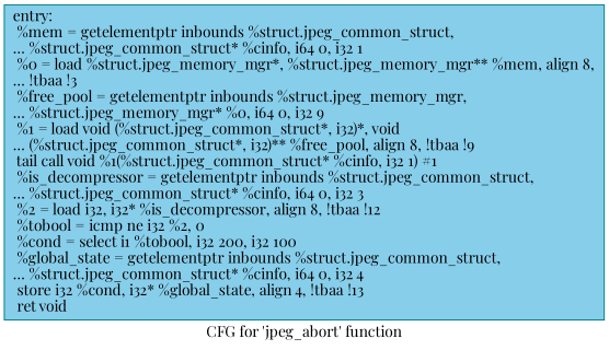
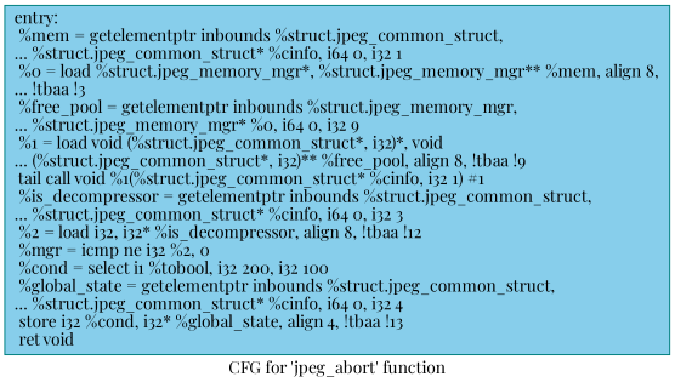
  digraph {
    label="CFG for 'jpeg_abort' function"
    fontname="Playfair Display"
-   n1 [fillcolor=skyblue label="{entry:\l  %mem = getelementptr inbounds %struct.jpeg_common_struct,\l... %struct.jpeg_common_struct* %cinfo, i64 0, i32 1\l  %0 = load %struct.jpeg_memory_mgr*, %struct.jpeg_memory_mgr** %mem, align 8,\l... !tbaa !3\l  %free_pool = getelementptr inbounds %struct.jpeg_memory_mgr,\l... %struct.jpeg_memory_mgr* %0, i64 0, i32 9\l  %1 = load void (%struct.jpeg_common_struct*, i32)*, void\l... (%struct.jpeg_common_struct*, i32)** %free_pool, align 8, !tbaa !9\l  tail call void %1(%struct.jpeg_common_struct* %cinfo, i32 1) #1\l  %is_decompressor = getelementptr inbounds %struct.jpeg_common_struct,\l... %struct.jpeg_common_struct* %cinfo, i64 0, i32 3\l  %2 = load i32, i32* %is_decompressor, align 8, !tbaa !12\l  %tobool = icmp ne i32 %2, 0\l  %cond = select i1 %tobool, i32 200, i32 100\l  %global_state = getelementptr inbounds %struct.jpeg_common_struct,\l... %struct.jpeg_common_struct* %cinfo, i64 0, i32 4\l  store i32 %cond, i32* %global_state, align 4, !tbaa !13\l  ret void\l}" shape=record style=filled color=teal fontname="Playfair Display"]
+   n1 [fillcolor=skyblue label="{entry:\l  %mem = getelementptr inbounds %struct.jpeg_common_struct,\l... %struct.jpeg_common_struct* %cinfo, i64 0, i32 1\l  %0 = load %struct.jpeg_memory_mgr*, %struct.jpeg_memory_mgr** %mem, align 8,\l... !tbaa !3\l  %free_pool = getelementptr inbounds %struct.jpeg_memory_mgr,\l... %struct.jpeg_memory_mgr* %0, i64 0, i32 9\l  %1 = load void (%struct.jpeg_common_struct*, i32)*, void\l... (%struct.jpeg_common_struct*, i32)** %free_pool, align 8, !tbaa !9\l  tail call void %1(%struct.jpeg_common_struct* %cinfo, i32 1) #1\l  %is_decompressor = getelementptr inbounds %struct.jpeg_common_struct,\l... %struct.jpeg_common_struct* %cinfo, i64 0, i32 3\l  %2 = load i32, i32* %is_decompressor, align 8, !tbaa !12\l  %mgr = icmp ne i32 %2, 0\l  %cond = select i1 %tobool, i32 200, i32 100\l  %global_state = getelementptr inbounds %struct.jpeg_common_struct,\l... %struct.jpeg_common_struct* %cinfo, i64 0, i32 4\l  store i32 %cond, i32* %global_state, align 4, !tbaa !13\l  ret void\l}" shape=record style=filled color=teal fontname="Playfair Display"]
  }
